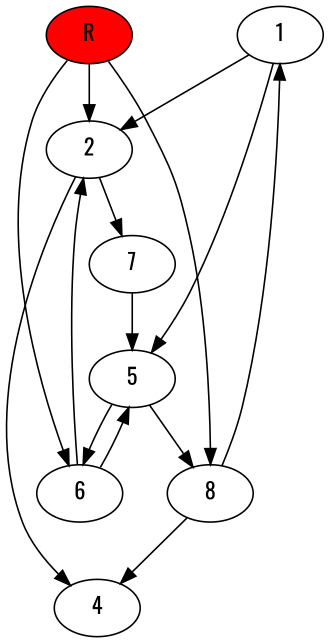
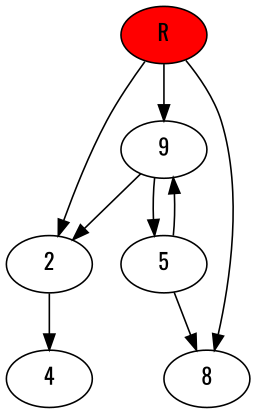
  digraph {
    fontname=Oswald
    node [fontname=Oswald]
    edge [fontname=Oswald]
-   1
    2
    5
    4
-   7
-   6
+   6 [label=9]
    8
    R [fillcolor="#ff0000" style=filled]
-   1 -> 2
-   1 -> 5
    2 -> 4
-   2 -> 7
    5 -> 6
    5 -> 8
-   7 -> 5
    6 -> 2
    6 -> 5
-   8 -> 1
-   8 -> 4
    R -> 2
    R -> 6
    R -> 8
  }
